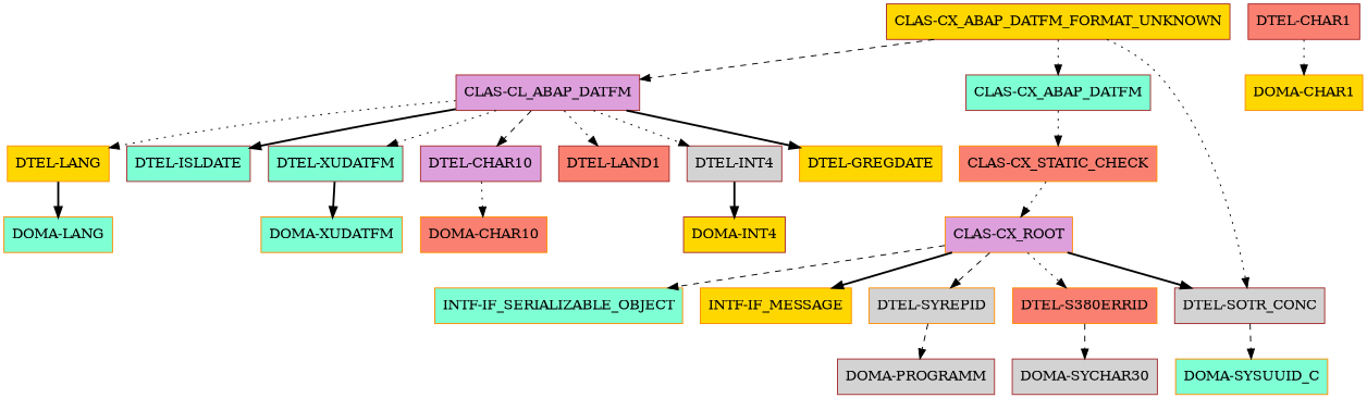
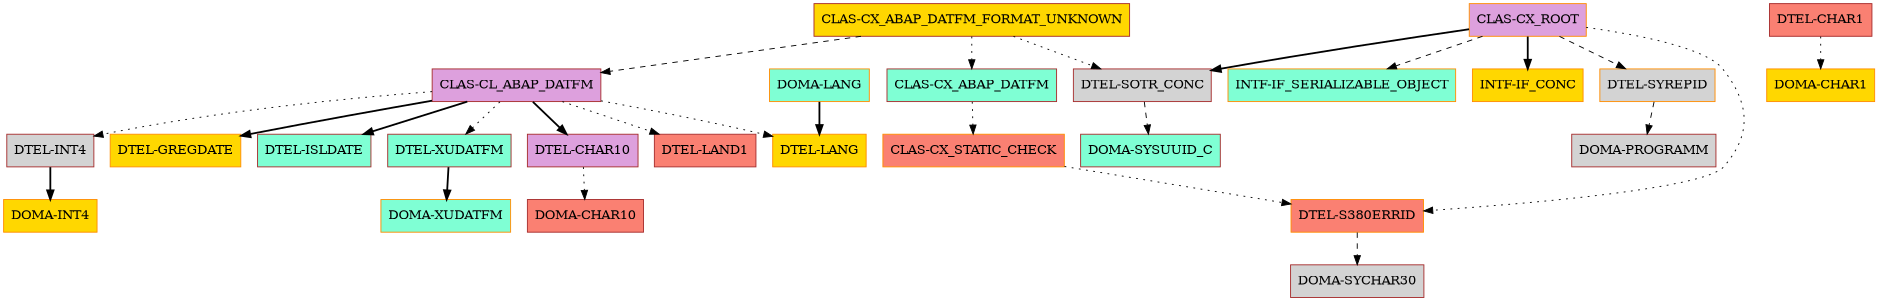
  digraph {
    node [color=brown fillcolor=aquamarine shape=box style=filled]
    edge [style=dotted]
    "CLAS-CX_ABAP_DATFM_FORMAT_UNKNOWN" [fillcolor=gold]
    "CLAS-CL_ABAP_DATFM" [fillcolor=plum]
    "CLAS-CX_ABAP_DATFM"
    "DTEL-SOTR_CONC" [fillcolor=lightgrey]
    "DTEL-INT4" [fillcolor=lightgrey]
    "DTEL-GREGDATE" [color=darkorange fillcolor=gold]
    "DTEL-LANG" [color=darkorange fillcolor=gold]
    "DTEL-ISLDATE"
    "DTEL-XUDATFM"
    "DTEL-CHAR10" [fillcolor=plum]
    "DTEL-LAND1" [fillcolor=salmon]
    "CLAS-CX_STATIC_CHECK" [color=darkorange fillcolor=salmon]
-   "DOMA-SYSUUID_C" [color=darkorange]
-   "DOMA-INT4" [fillcolor=gold]
+   "DOMA-SYSUUID_C"
+   "DOMA-INT4" [color=darkorange fillcolor=gold]
    "DOMA-LANG" [color=darkorange]
    "DTEL-CHAR1" [fillcolor=salmon]
    "DOMA-CHAR1" [color=darkorange fillcolor=gold]
    "DOMA-XUDATFM" [color=darkorange]
-   "DOMA-CHAR10" [color=darkorange fillcolor=salmon]
+   "DOMA-CHAR10" [fillcolor=salmon]
    "CLAS-CX_ROOT" [color=darkorange fillcolor=plum]
    "INTF-IF_SERIALIZABLE_OBJECT" [color=darkorange]
-   "INTF-IF_MESSAGE" [color=darkorange fillcolor=gold]
+   "INTF-IF_MESSAGE" [color=darkorange fillcolor=gold label="INTF-IF_CONC"]
    "DTEL-SYREPID" [color=darkorange fillcolor=lightgrey]
    "DTEL-S380ERRID" [color=darkorange fillcolor=salmon]
    "DOMA-PROGRAMM" [fillcolor=lightgrey]
    "DOMA-SYCHAR30" [fillcolor=lightgrey]
    "CLAS-CX_ABAP_DATFM_FORMAT_UNKNOWN" -> "CLAS-CL_ABAP_DATFM" [style=dashed]
    "CLAS-CX_ABAP_DATFM_FORMAT_UNKNOWN" -> "CLAS-CX_ABAP_DATFM"
    "CLAS-CX_ABAP_DATFM_FORMAT_UNKNOWN" -> "DTEL-SOTR_CONC"
    "CLAS-CL_ABAP_DATFM" -> "DTEL-INT4"
    "CLAS-CL_ABAP_DATFM" -> "DTEL-GREGDATE" [style=bold]
    "CLAS-CL_ABAP_DATFM" -> "DTEL-LANG"
    "CLAS-CL_ABAP_DATFM" -> "DTEL-ISLDATE" [style=bold]
    "CLAS-CL_ABAP_DATFM" -> "DTEL-XUDATFM"
-   "CLAS-CL_ABAP_DATFM" -> "DTEL-CHAR10" [style=dashed]
+   "CLAS-CL_ABAP_DATFM" -> "DTEL-CHAR10" [style=bold]
    "CLAS-CL_ABAP_DATFM" -> "DTEL-LAND1"
    "CLAS-CX_ABAP_DATFM" -> "CLAS-CX_STATIC_CHECK"
    "DTEL-SOTR_CONC" -> "DOMA-SYSUUID_C" [style=dashed]
    "DTEL-INT4" -> "DOMA-INT4" [style=bold]
-   "DTEL-LANG" -> "DOMA-LANG" [style=bold]
+   "DOMA-LANG" -> "DTEL-LANG" [style=bold]
    "DTEL-XUDATFM" -> "DOMA-XUDATFM" [style=bold]
    "DTEL-CHAR10" -> "DOMA-CHAR10"
-   "CLAS-CX_STATIC_CHECK" -> "CLAS-CX_ROOT"
+   "CLAS-CX_STATIC_CHECK" -> "DTEL-S380ERRID"
    "DTEL-CHAR1" -> "DOMA-CHAR1"
    "CLAS-CX_ROOT" -> "DTEL-SOTR_CONC" [style=bold]
    "CLAS-CX_ROOT" -> "INTF-IF_SERIALIZABLE_OBJECT" [style=dashed]
    "CLAS-CX_ROOT" -> "INTF-IF_MESSAGE" [style=bold]
    "CLAS-CX_ROOT" -> "DTEL-SYREPID" [style=dashed]
    "CLAS-CX_ROOT" -> "DTEL-S380ERRID"
    "DTEL-SYREPID" -> "DOMA-PROGRAMM" [style=dashed]
    "DTEL-S380ERRID" -> "DOMA-SYCHAR30" [style=dashed]
  }
